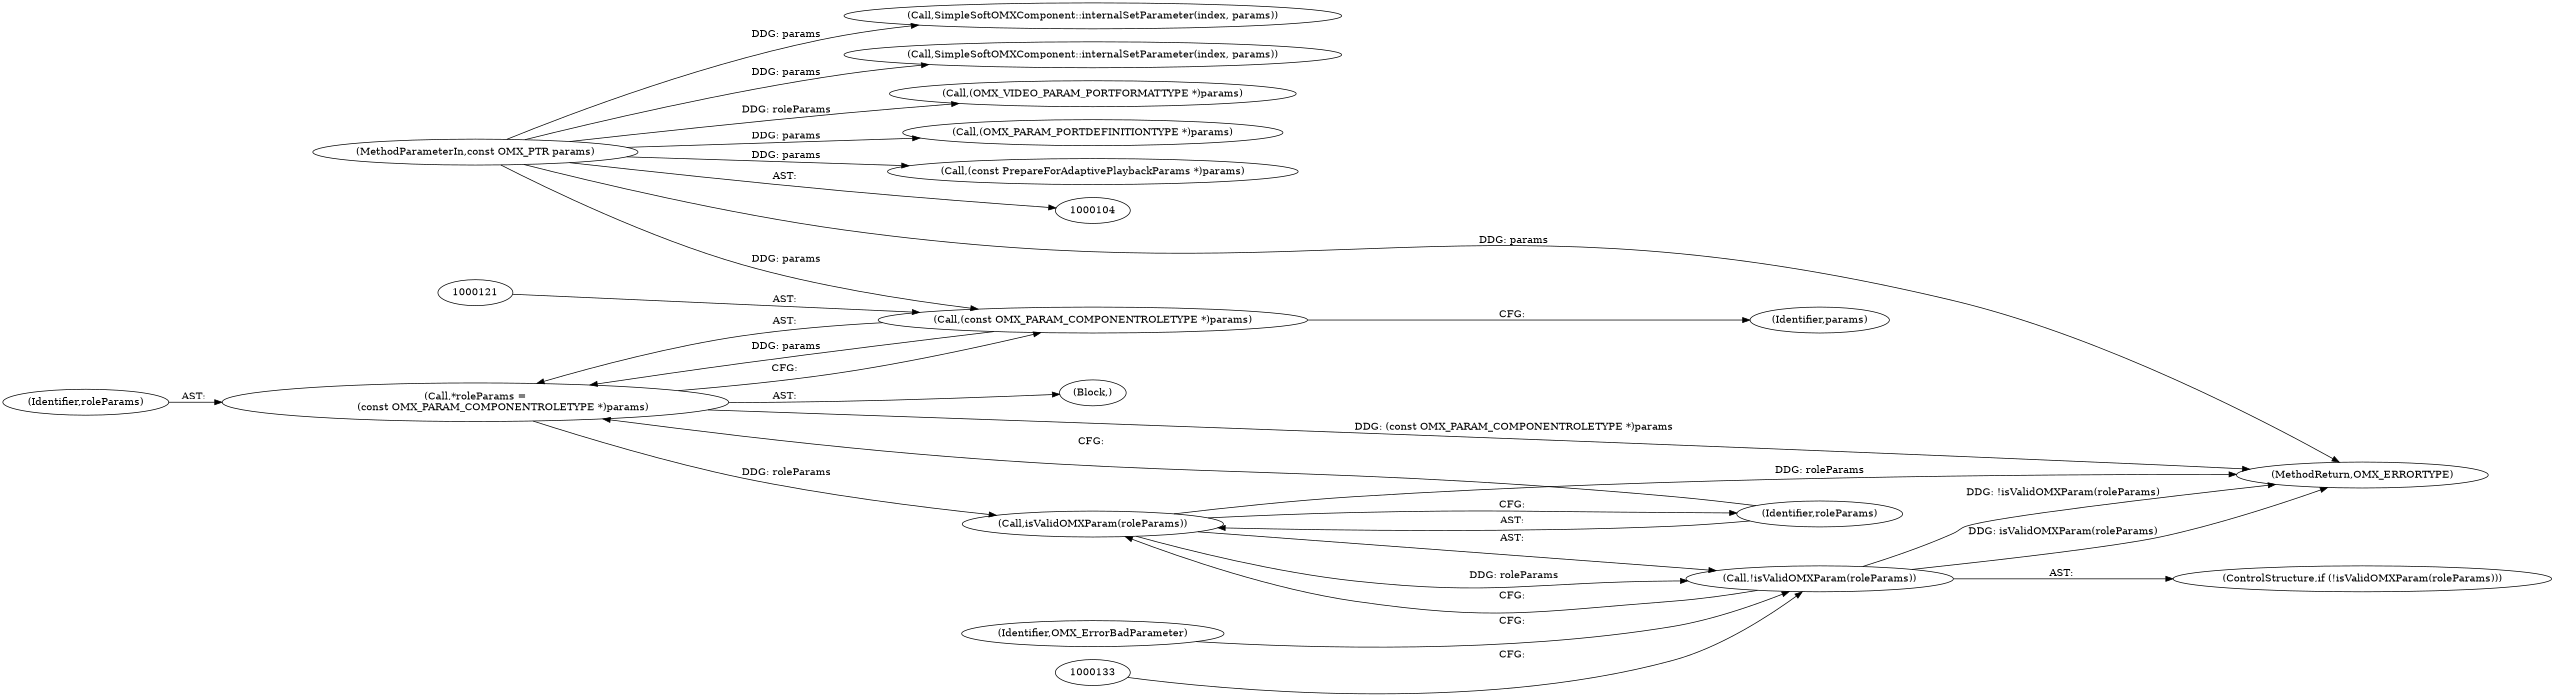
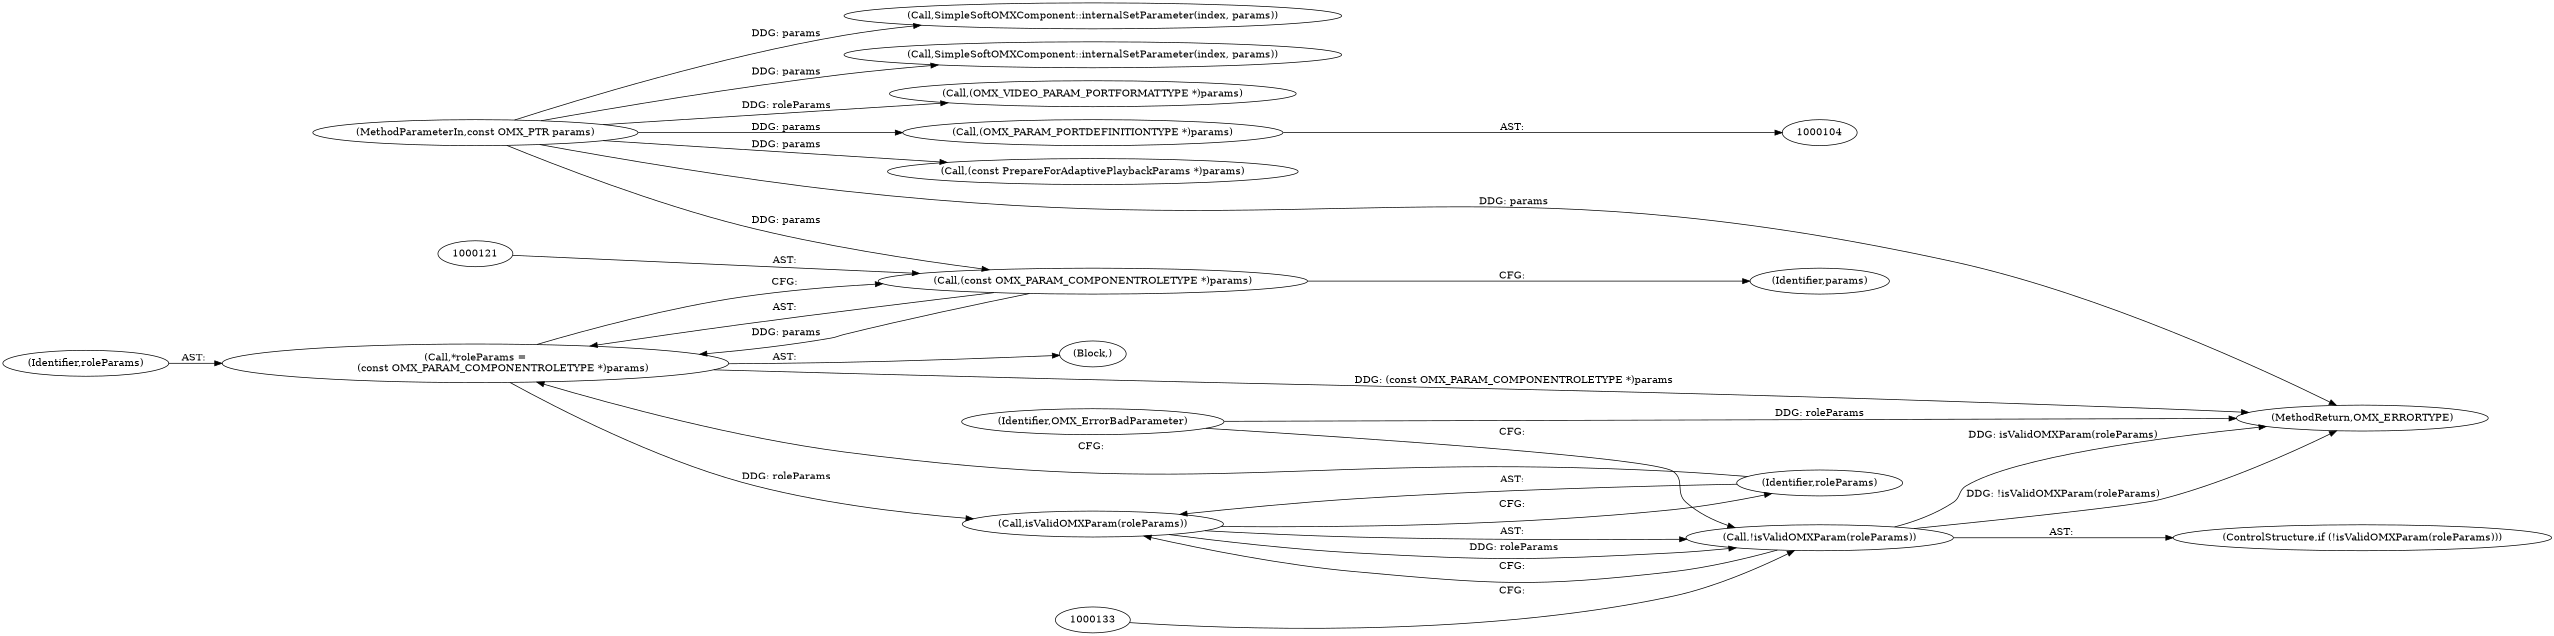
  digraph {
    rankdir=LR
    n1 [label="(Call,*roleParams =\n                 (const OMX_PARAM_COMPONENTROLETYPE *)params)"]
    n2 [label="(Call,(const OMX_PARAM_COMPONENTROLETYPE *)params)"]
    n3 [label="(Call,isValidOMXParam(roleParams))"]
    n4 [label="(Block,)"]
    n5 [label="(MethodReturn,OMX_ERRORTYPE)"]
    n6 [label="(Identifier,params)"]
    n7 [label="(Call,!isValidOMXParam(roleParams))"]
    n8 [label="(Identifier,roleParams)"]
    n9 [label="(MethodParameterIn,const OMX_PTR params)"]
    n10 [label="(Call,SimpleSoftOMXComponent::internalSetParameter(index, params))"]
    n11 [label="(Call,SimpleSoftOMXComponent::internalSetParameter(index, params))"]
    n12 [label="(Call,(OMX_VIDEO_PARAM_PORTFORMATTYPE *)params)"]
    n13 [label="(Call,(OMX_PARAM_PORTDEFINITIONTYPE *)params)"]
    n14 [label="(Call,(const PrepareForAdaptivePlaybackParams *)params)"]
    1000104
    n16 [label="(ControlStructure,if (!isValidOMXParam(roleParams)))"]
    n17 [label="(Identifier,OMX_ErrorBadParameter)"]
    n18 [label="(Identifier,roleParams)"]
    1000121
    1000133
    n1 -> n2 [label="CFG: "]
    n1 -> n3 [label="DDG: roleParams"]
    n1 -> n4 [label="AST: "]
    n1 -> n5 [label="DDG: (const OMX_PARAM_COMPONENTROLETYPE *)params"]
    n2 -> n1 [label="AST: "]
    n2 -> n1 [label="DDG: params"]
    n2 -> n6 [label="CFG: "]
-   n3 -> n5 [label="DDG: roleParams"]
+   n17 -> n5 [label="DDG: roleParams"]
    n3 -> n7 [label="AST: "]
    n3 -> n7 [label="DDG: roleParams"]
    n3 -> n8 [label="CFG: "]
    n7 -> n3 [label="CFG: "]
    n7 -> n5 [label="DDG: isValidOMXParam(roleParams)"]
    n7 -> n5 [label="DDG: !isValidOMXParam(roleParams)"]
    n7 -> n16 [label="AST: "]
    n8 -> n1 [label="CFG: "]
    n8 -> n3 [label="AST: "]
    n9 -> n2 [label="DDG: params"]
    n9 -> n5 [label="DDG: params"]
    n9 -> n10 [label="DDG: params"]
    n9 -> n11 [label="DDG: params"]
    n9 -> n12 [label="DDG: roleParams"]
    n9 -> n13 [label="DDG: params"]
    n9 -> n14 [label="DDG: params"]
-   n9 -> 1000104 [label="AST: "]
+   n13 -> 1000104 [label="AST: "]
    n17 -> n7 [label="CFG: "]
    n18 -> n1 [label="AST: "]
    1000121 -> n2 [label="AST: "]
    1000133 -> n7 [label="CFG: "]
  }
